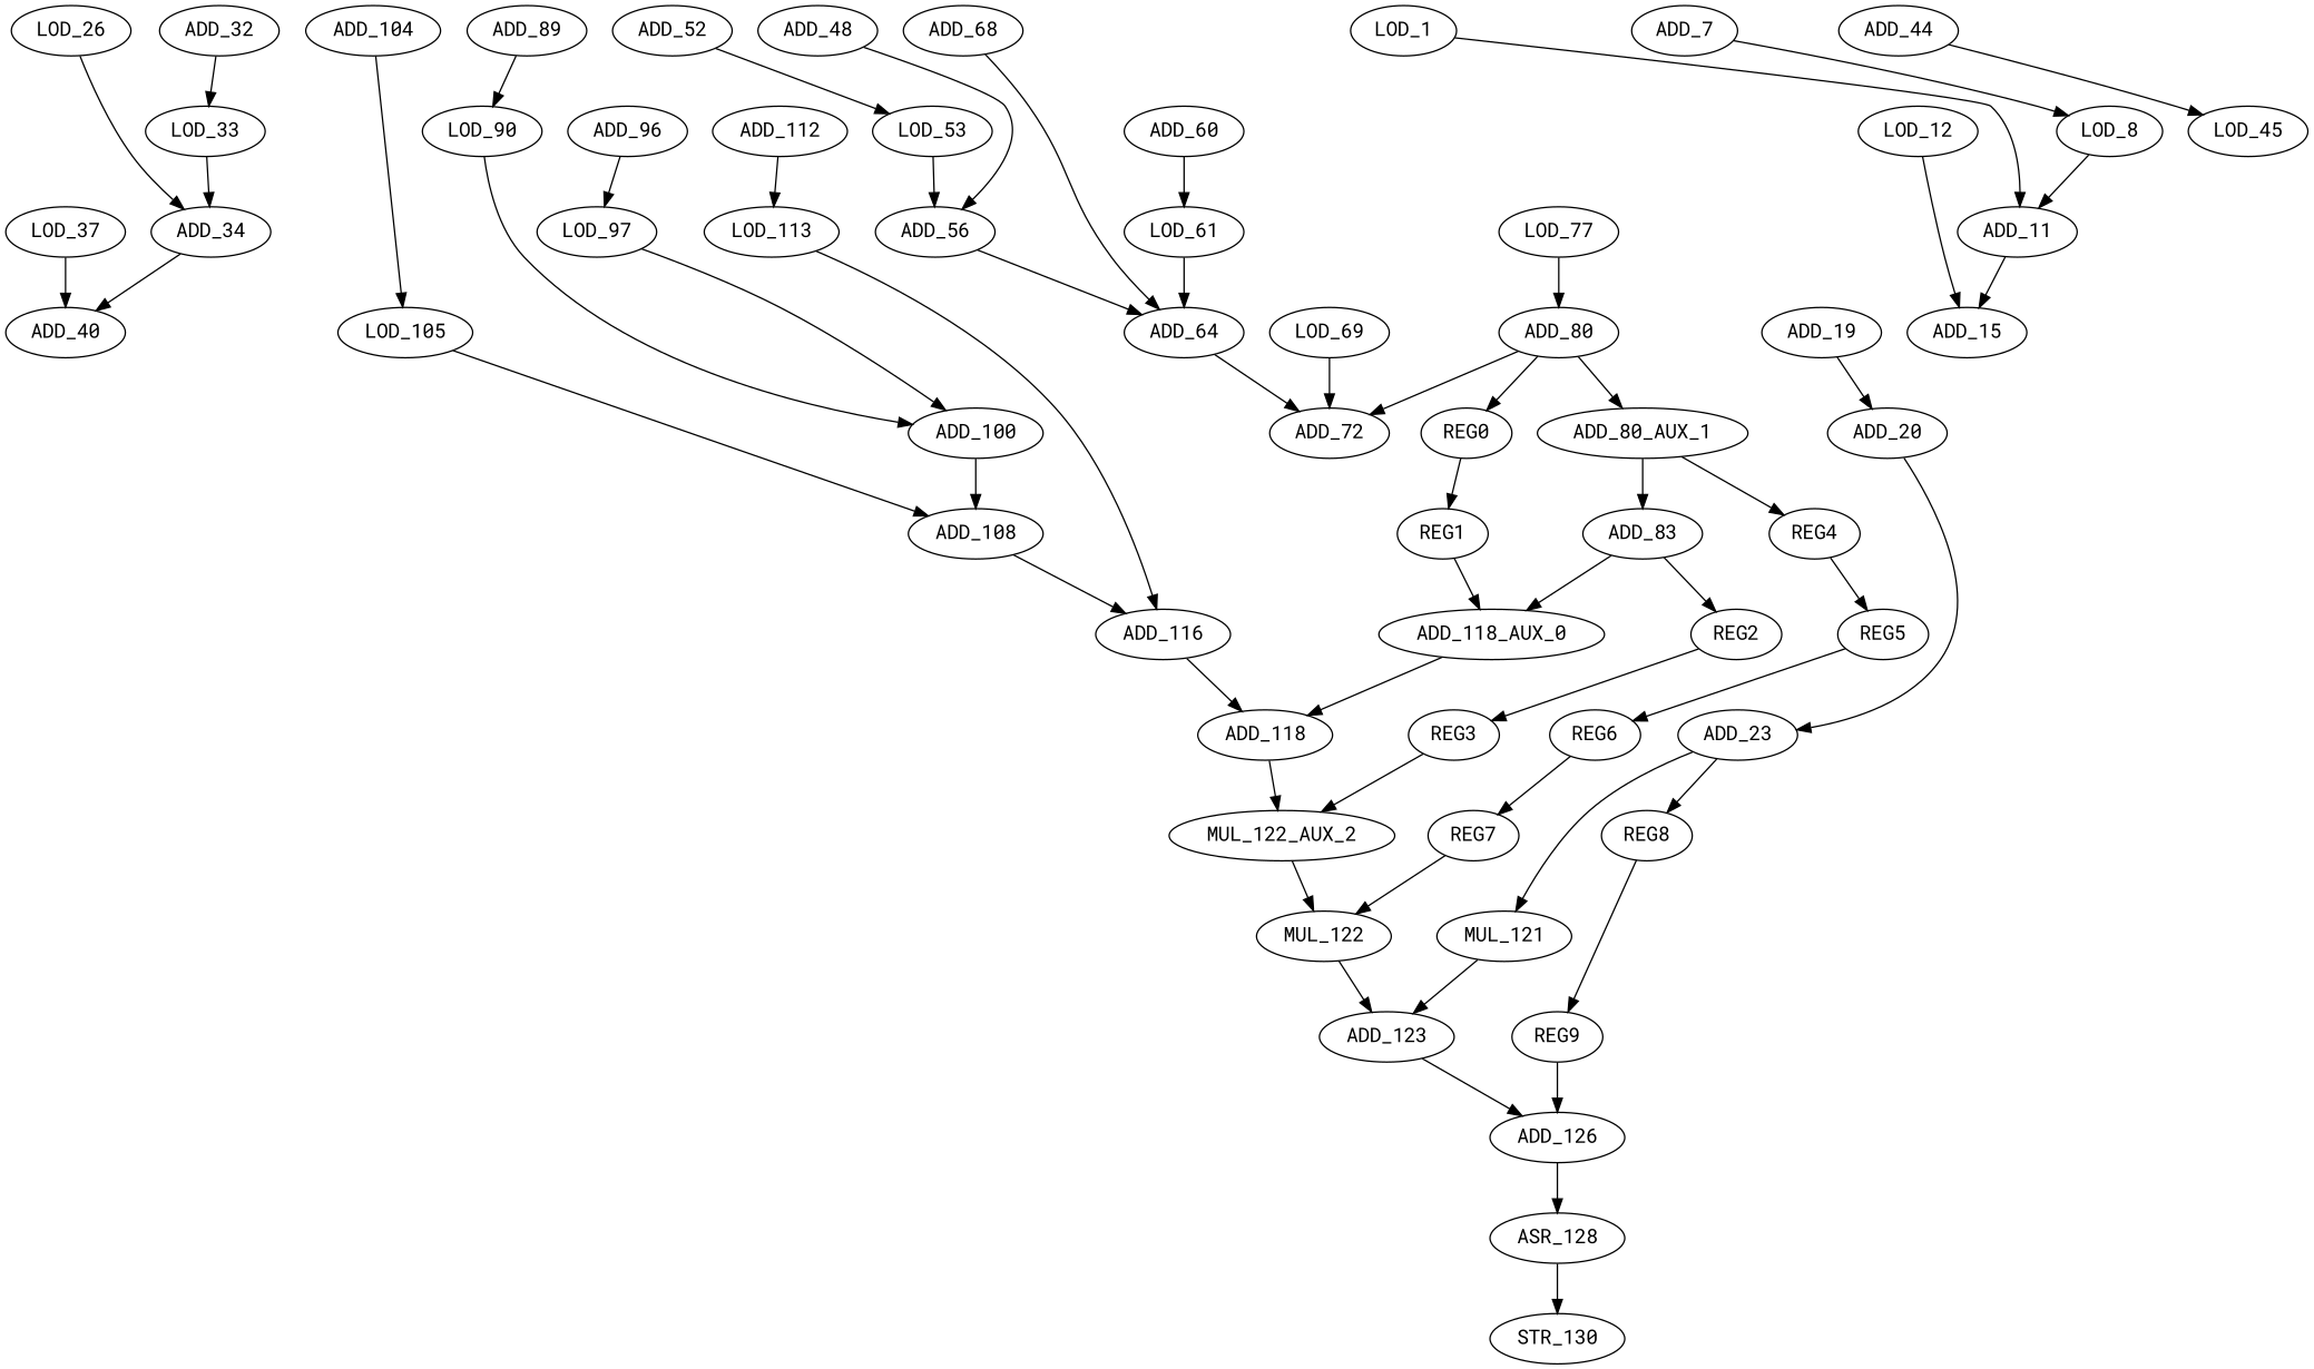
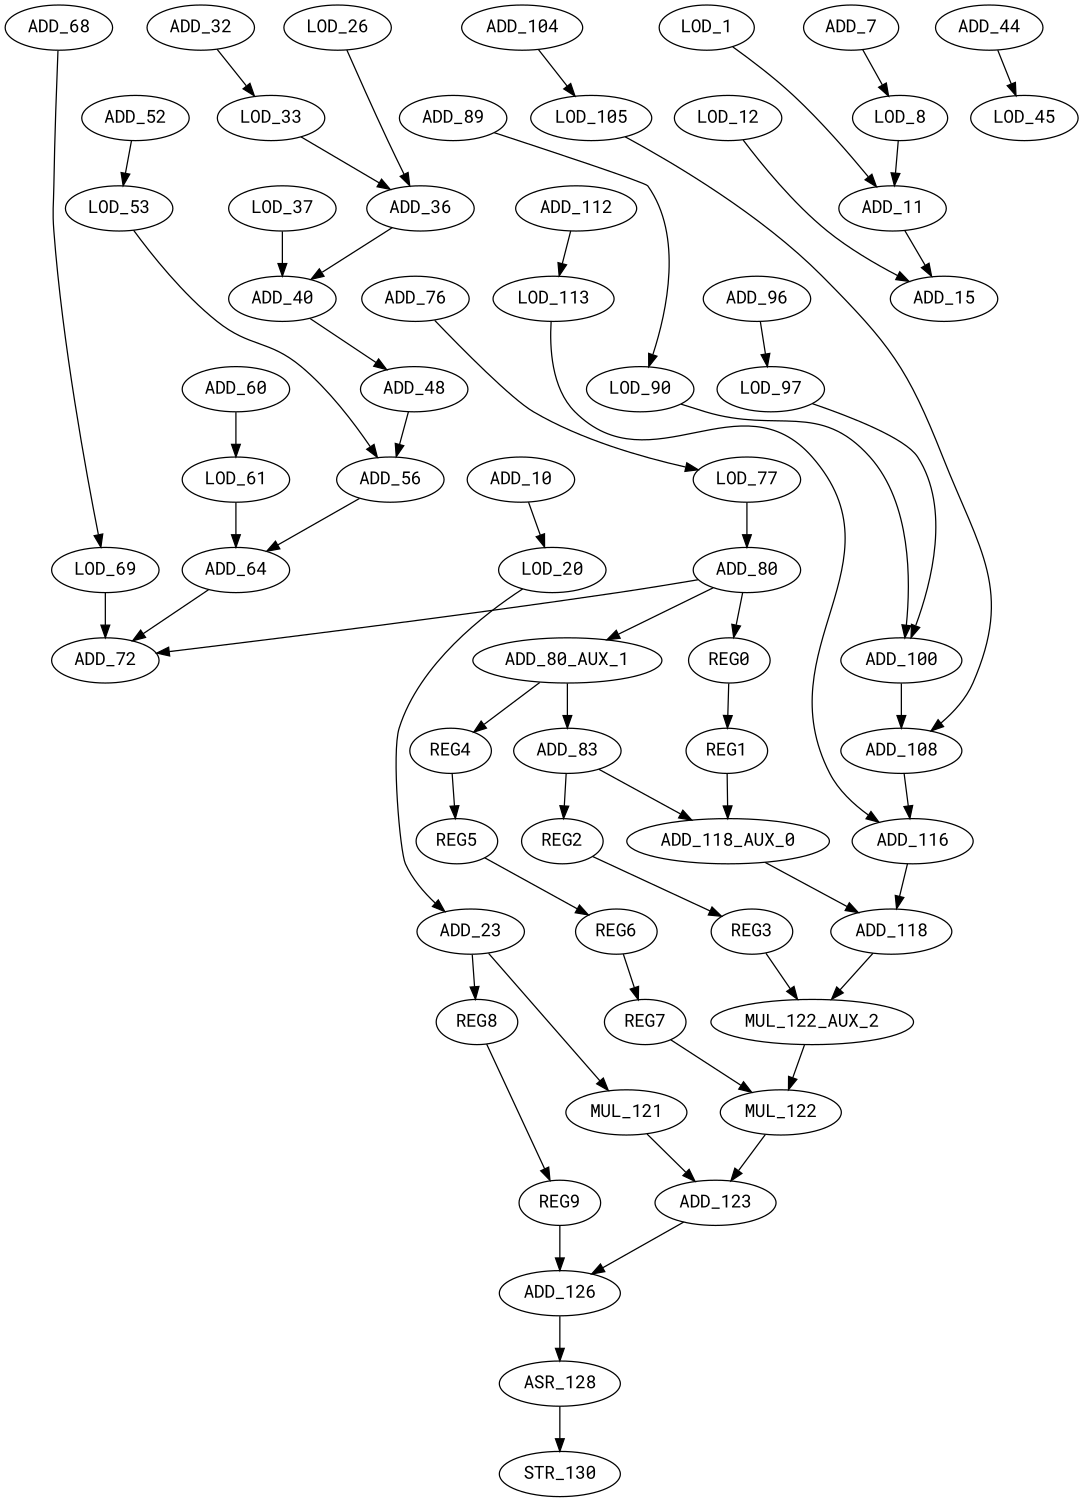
  digraph {
    fontname="Roboto Mono"
    node [fontname="Roboto Mono"]
    edge [fontname="Roboto Mono" weight=0]
    LOD_33
-   ADD_36 [label=ADD_34]
+   ADD_36
    ADD_40
    ADD_48
    LOD_12
    ADD_15
    ADD_23
    MUL_121
    REG8
    LOD_37
    ADD_56
    ADD_68
    LOD_69
    ADD_72
    ADD_123
    ADD_126
    ASR_128
    LOD_90
    ADD_100
    ADD_108
    ADD_116
    REG9
    ADD_118
    MUL_122_AUX_2
    MUL_122
    LOD_61
    ADD_64
    ADD_83
    ADD_118_AUX_0
    REG2
    REG3
-   ADD_19
-   LOD_20 [label=ADD_20]
+   ADD_19 [label=ADD_10]
+   LOD_20
    ADD_80
    ADD_80_AUX_1
    REG0
    REG4
    REG1
    ADD_89
    ADD_104
    LOD_105
    STR_130
    REG5
    REG6
    ADD_60
    LOD_1
    ADD_11
    ADD_7
    LOD_8
    LOD_26
    ADD_96
    LOD_97
    LOD_53
    ADD_44
    LOD_45
    ADD_52
    LOD_113
    ADD_32
    LOD_77
    ADD_112
+   ADD_76
    REG7
    LOD_33 -> ADD_36
    ADD_36 -> ADD_40
+   ADD_40 -> ADD_48
    ADD_48 -> ADD_56
    LOD_12 -> ADD_15
    ADD_23 -> MUL_121
    ADD_23 -> REG8
    MUL_121 -> ADD_123
    REG8 -> REG9
    LOD_37 -> ADD_40 [weight=1]
    ADD_56 -> ADD_64
-   ADD_68 -> ADD_64
+   ADD_68 -> LOD_69
    LOD_69 -> ADD_72 [weight=1]
    ADD_123 -> ADD_126
    ADD_126 -> ASR_128
    ASR_128 -> STR_130
    LOD_90 -> ADD_100
    ADD_100 -> ADD_108 [weight=1]
    ADD_108 -> ADD_116
    ADD_116 -> ADD_118
    REG9 -> ADD_126 [weight=2]
    ADD_118 -> MUL_122_AUX_2
    MUL_122_AUX_2 -> MUL_122
    MUL_122 -> ADD_123
    LOD_61 -> ADD_64 [weight=1]
    ADD_64 -> ADD_72
    ADD_83 -> ADD_118_AUX_0
    ADD_83 -> REG2
    ADD_118_AUX_0 -> ADD_118
    REG2 -> REG3
    REG3 -> MUL_122_AUX_2
    ADD_19 -> LOD_20
    LOD_20 -> ADD_23
    ADD_80 -> ADD_72
    ADD_80 -> ADD_80_AUX_1
    ADD_80 -> REG0
    ADD_80_AUX_1 -> ADD_83 [weight=1]
    ADD_80_AUX_1 -> REG4
    REG0 -> REG1
    REG4 -> REG5
    REG1 -> ADD_118_AUX_0
    ADD_89 -> LOD_90
    ADD_104 -> LOD_105
    LOD_105 -> ADD_108
    REG5 -> REG6
    REG6 -> REG7
    ADD_60 -> LOD_61 [weight=2]
    LOD_1 -> ADD_11
    ADD_11 -> ADD_15
    ADD_7 -> LOD_8
    LOD_8 -> ADD_11
    LOD_26 -> ADD_36
    ADD_96 -> LOD_97
    LOD_97 -> ADD_100
    LOD_53 -> ADD_56
    ADD_44 -> LOD_45
    ADD_52 -> LOD_53
    LOD_113 -> ADD_116
    ADD_32 -> LOD_33
    LOD_77 -> ADD_80 [weight=1]
    ADD_112 -> LOD_113
+   ADD_76 -> LOD_77
    REG7 -> MUL_122
  }
